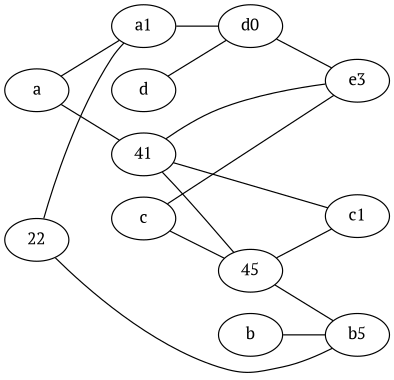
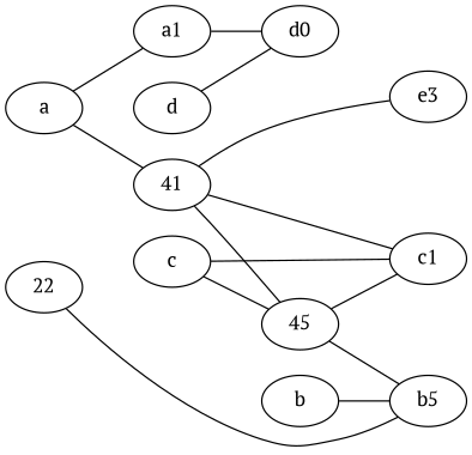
  graph {
    fontname="PT Serif"
    rankdir=LR
    node [fontname="PT Serif" labelfontsize=50]
    edge [fontname="PT Serif"]
    n1 [label=d0]
    n2 [label=e3]
    n3 [label=b5]
    22
    a1
    41
    45
    c1
    a
    b
    d
    c
-   n1 -- n2
    22 -- n3
-   22 -- a1
    a1 -- n1
    41 -- n2
    41 -- 45
    41 -- c1
    45 -- n3
    45 -- c1
    a -- a1
    a -- 41
    b -- n3
    d -- n1
    c -- 45
-   c -- n2
+   c -- c1
  }
